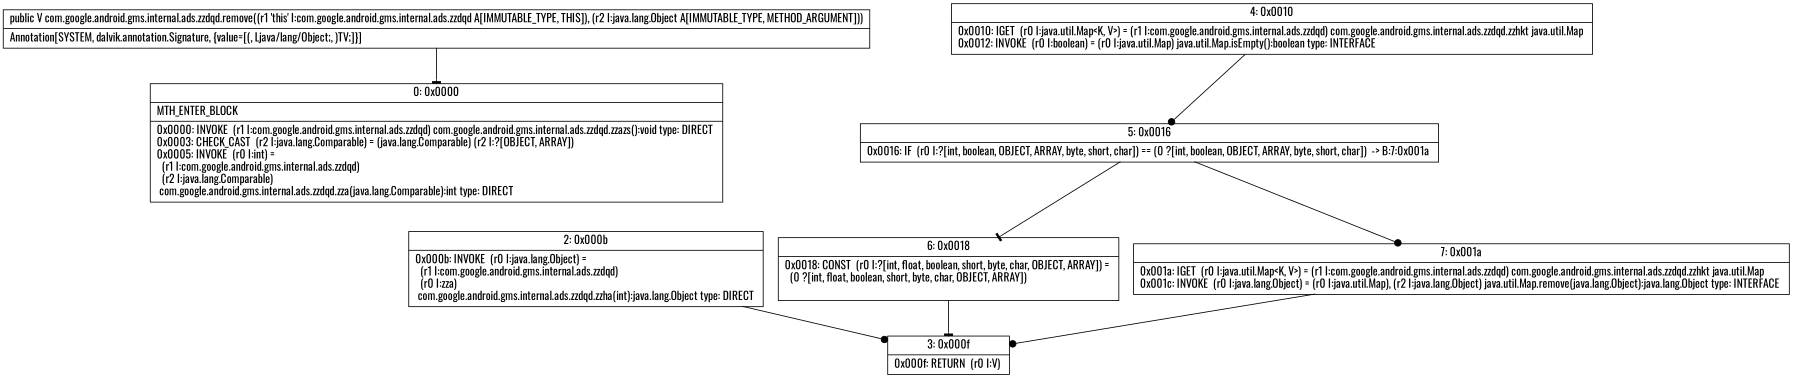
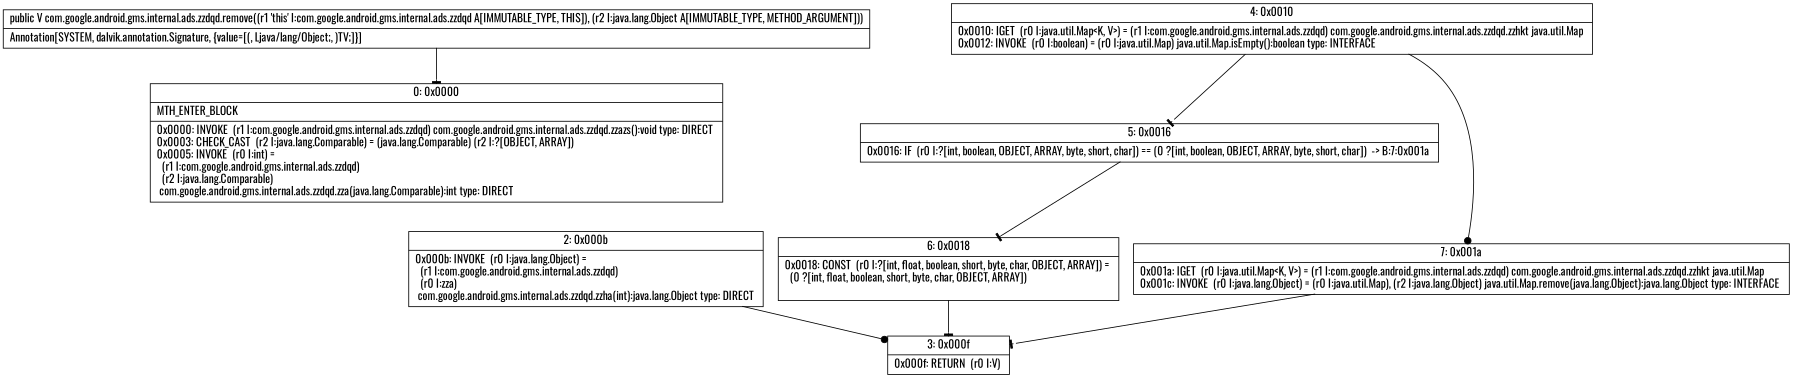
  digraph {
    fontname=Oswald
    node [fontname=Oswald shape=record]
    edge [arrowhead=dot fontname=Oswald]
    n1 [label="{0\:\ 0x0000|MTH_ENTER_BLOCK\l|0x0000: INVOKE  (r1 I:com.google.android.gms.internal.ads.zzdqd) com.google.android.gms.internal.ads.zzdqd.zzazs():void type: DIRECT \l0x0003: CHECK_CAST  (r2 I:java.lang.Comparable) = (java.lang.Comparable) (r2 I:?[OBJECT, ARRAY]) \l0x0005: INVOKE  (r0 I:int) = \l  (r1 I:com.google.android.gms.internal.ads.zzdqd)\l  (r2 I:java.lang.Comparable)\l com.google.android.gms.internal.ads.zzdqd.zza(java.lang.Comparable):int type: DIRECT \l}"]
    n2 [label="{2\:\ 0x000b|0x000b: INVOKE  (r0 I:java.lang.Object) = \l  (r1 I:com.google.android.gms.internal.ads.zzdqd)\l  (r0 I:zza)\l com.google.android.gms.internal.ads.zzdqd.zzha(int):java.lang.Object type: DIRECT \l}"]
    n3 [label="{3\:\ 0x000f|0x000f: RETURN  (r0 I:V) \l}"]
    n4 [label="{4\:\ 0x0010|0x0010: IGET  (r0 I:java.util.Map\<K, V\>) = (r1 I:com.google.android.gms.internal.ads.zzdqd) com.google.android.gms.internal.ads.zzdqd.zzhkt java.util.Map \l0x0012: INVOKE  (r0 I:boolean) = (r0 I:java.util.Map) java.util.Map.isEmpty():boolean type: INTERFACE \l}"]
    n5 [label="{5\:\ 0x0016|0x0016: IF  (r0 I:?[int, boolean, OBJECT, ARRAY, byte, short, char]) == (0 ?[int, boolean, OBJECT, ARRAY, byte, short, char])  \-\> B:7:0x001a \l}"]
    n6 [label="{6\:\ 0x0018|0x0018: CONST  (r0 I:?[int, float, boolean, short, byte, char, OBJECT, ARRAY]) = \l  (0 ?[int, float, boolean, short, byte, char, OBJECT, ARRAY])\l \l}"]
    n7 [label="{7\:\ 0x001a|0x001a: IGET  (r0 I:java.util.Map\<K, V\>) = (r1 I:com.google.android.gms.internal.ads.zzdqd) com.google.android.gms.internal.ads.zzdqd.zzhkt java.util.Map \l0x001c: INVOKE  (r0 I:java.lang.Object) = (r0 I:java.util.Map), (r2 I:java.lang.Object) java.util.Map.remove(java.lang.Object):java.lang.Object type: INTERFACE \l}"]
    n8 [label="{public V com.google.android.gms.internal.ads.zzdqd.remove((r1 'this' I:com.google.android.gms.internal.ads.zzdqd A[IMMUTABLE_TYPE, THIS]), (r2 I:java.lang.Object A[IMMUTABLE_TYPE, METHOD_ARGUMENT]))  | Annotation[SYSTEM, dalvik.annotation.Signature, \{value=[(, Ljava\/lang\/Object;, )TV;]\}]\l}"]
    n2 -> n3
-   n4 -> n5
+   n4 -> n5 [arrowhead=tee]
    n5 -> n6 [arrowhead=tee style=solid]
-   n5 -> n7
+   n4 -> n7
    n6 -> n3 [arrowhead=tee]
-   n7 -> n3
+   n7 -> n3 [arrowhead=tee]
    n8 -> n1 [arrowhead=tee]
  }
